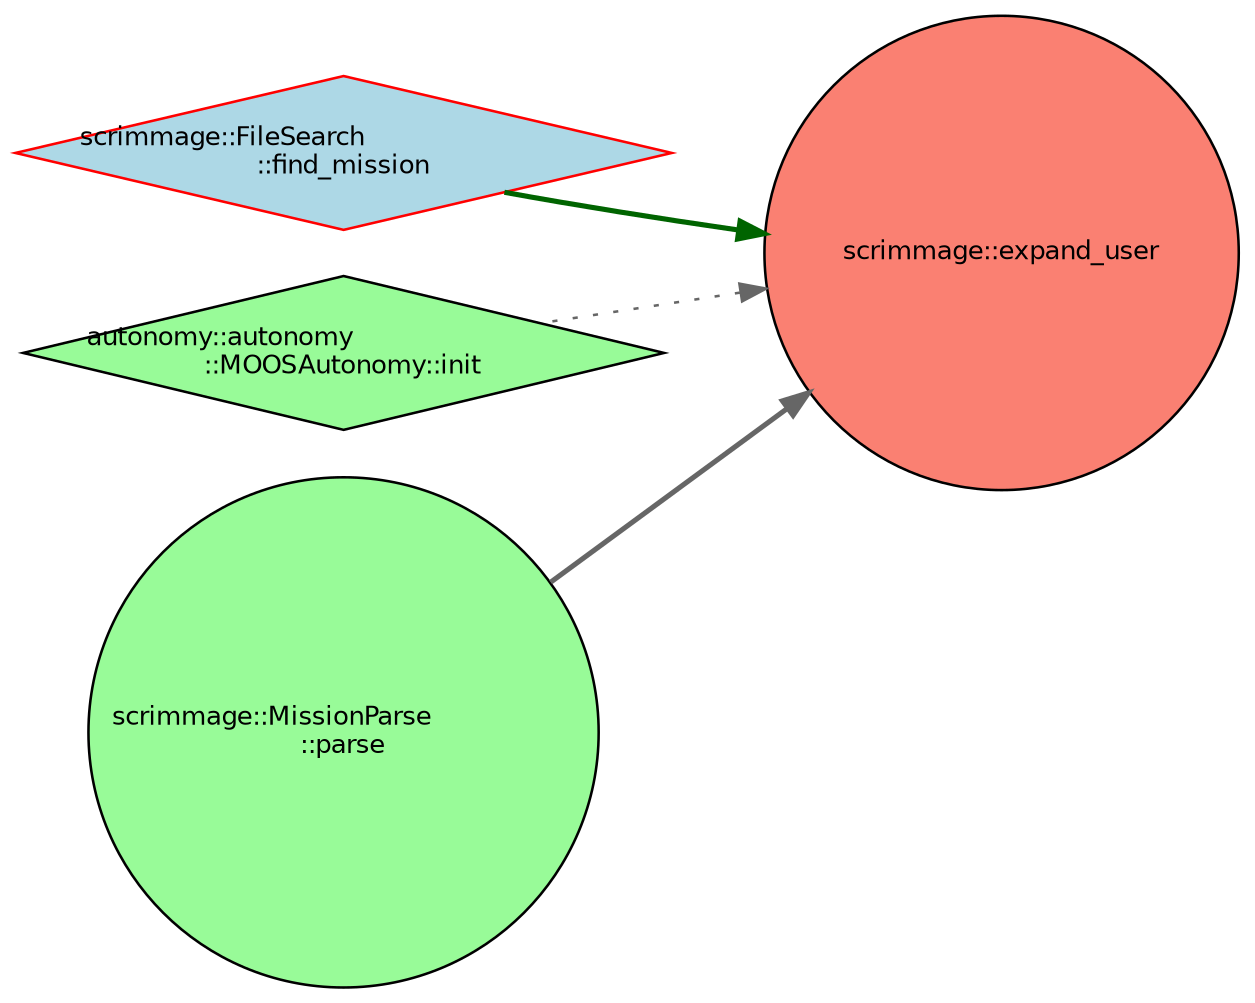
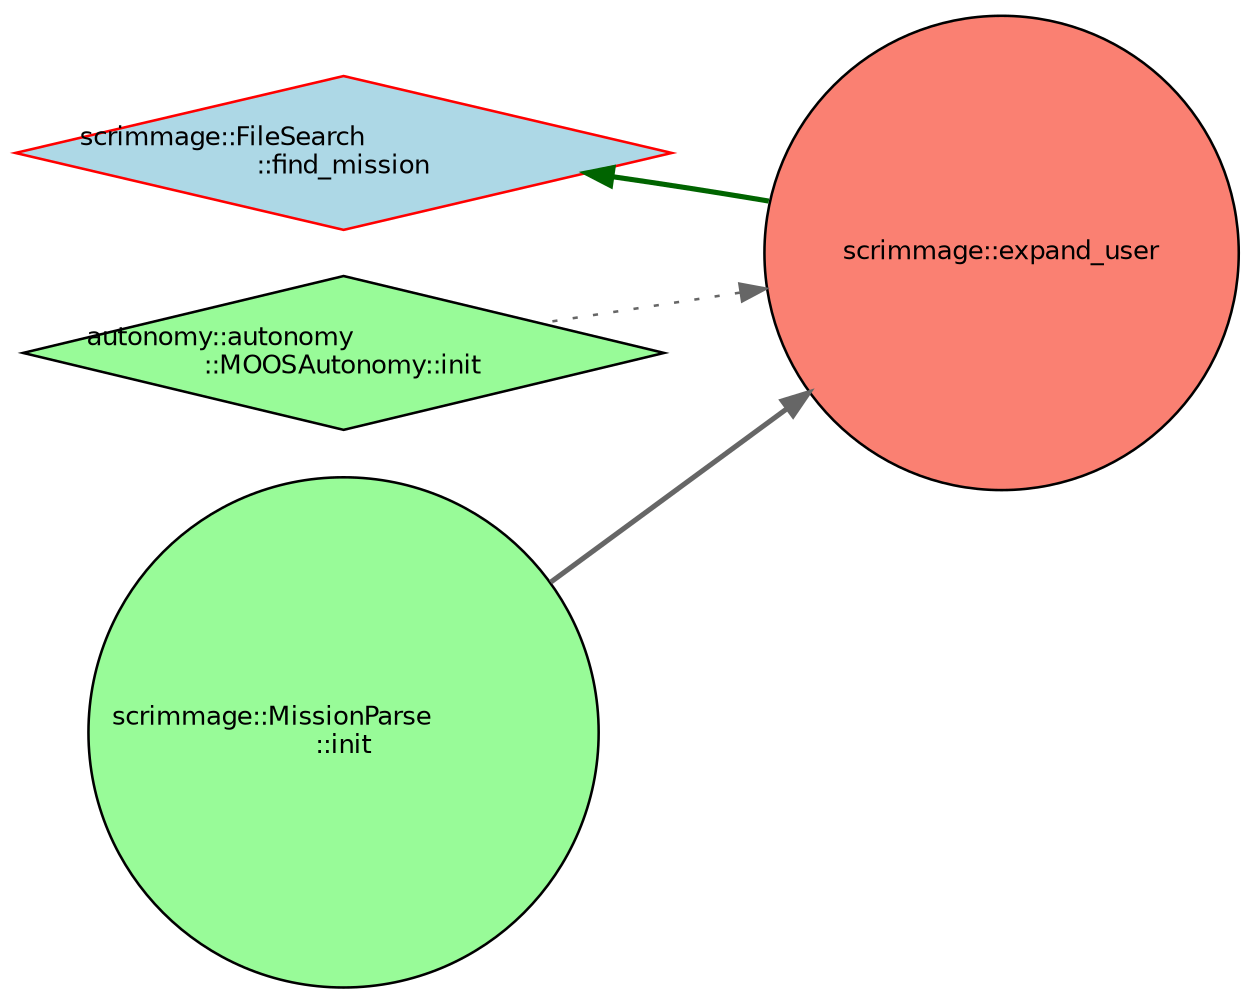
  digraph {
    rankdir=RL
    node [color=black fillcolor=palegreen fontname=Helvetica fontsize=10 shape=circle style=filled]
    edge [color=gray40 dir=back fontname=Helvetica fontsize=10 labelfontname=Helvetica labelfontsize=10 style=bold]
    n1 [fillcolor=salmon fontcolor=black height=0.2 label="scrimmage::expand_user" width=0.4]
    n2 [color=red fillcolor=lightblue height=0.2 label="scrimmage::FileSearch\l::find_mission" shape=diamond width=0.4]
    n3 [height=0.2 label="autonomy::autonomy\l::MOOSAutonomy::init" shape=diamond width=0.4]
-   n4 [height=0.2 label="scrimmage::MissionParse\l::parse" width=0.4]
-   n1 -> n2 [color=darkgreen]
+   n4 [height=0.2 label="scrimmage::MissionParse\l::init" width=0.4]
+   n2 -> n1 [color=darkgreen]
    n1 -> n3 [style=dotted]
    n1 -> n4
  }
